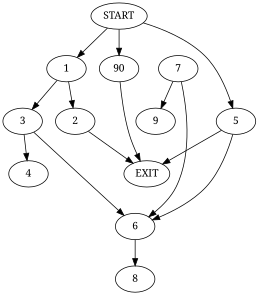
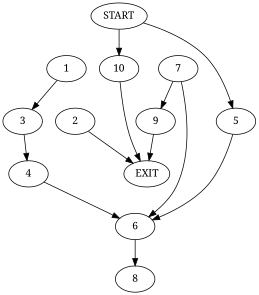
  digraph {
    fontname="Noto Serif"
    node [fontname="Noto Serif"]
    edge [fontname="Noto Serif"]
    n1 [label=START]
    1
-   10 [label=90]
+   10
    5
    2
    3
    n7 [label=EXIT]
    4
    6
    8
    7
    9
-   n1 -> 1
    n1 -> 10
    n1 -> 5
-   1 -> 2
    1 -> 3
    10 -> n7
    5 -> 6
    2 -> n7
    3 -> 4
-   3 -> 6
+   4 -> 6
    6 -> 8
    7 -> 6
    7 -> 9
-   5 -> n7
+   9 -> n7
  }
